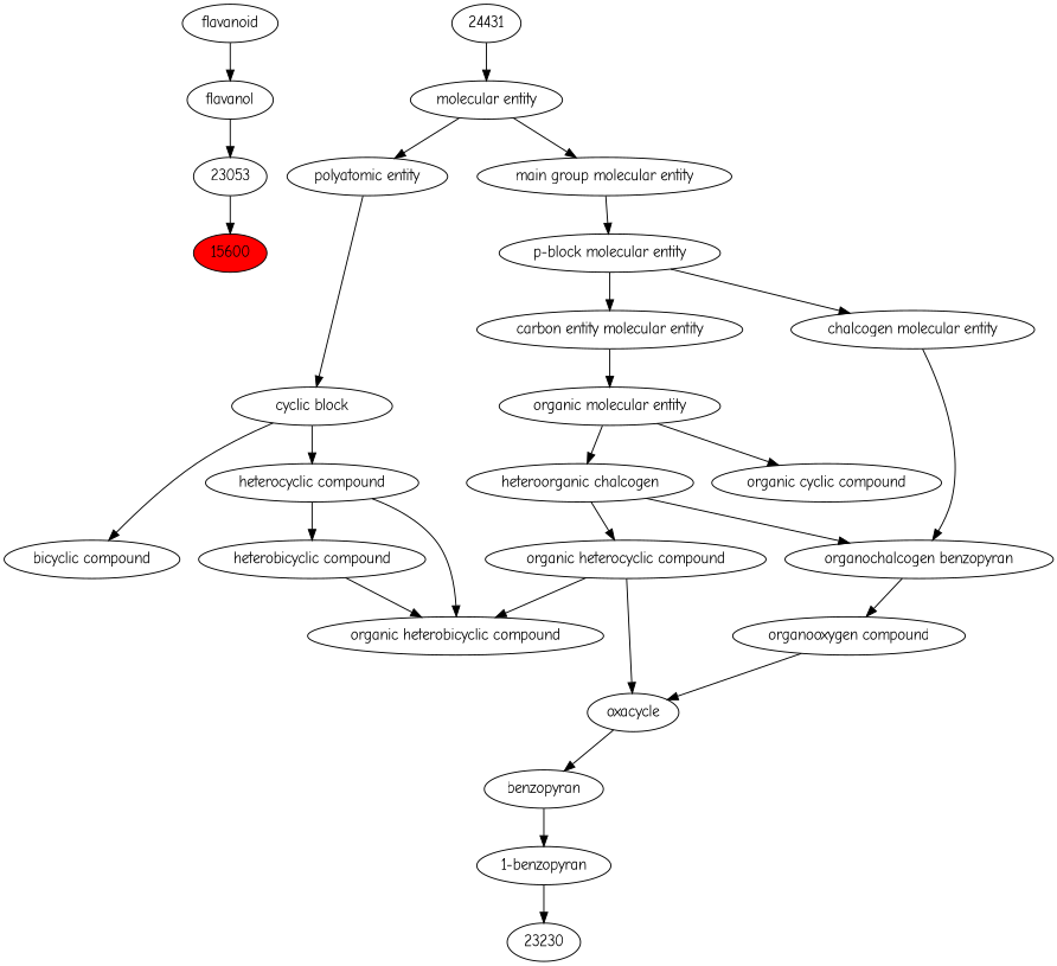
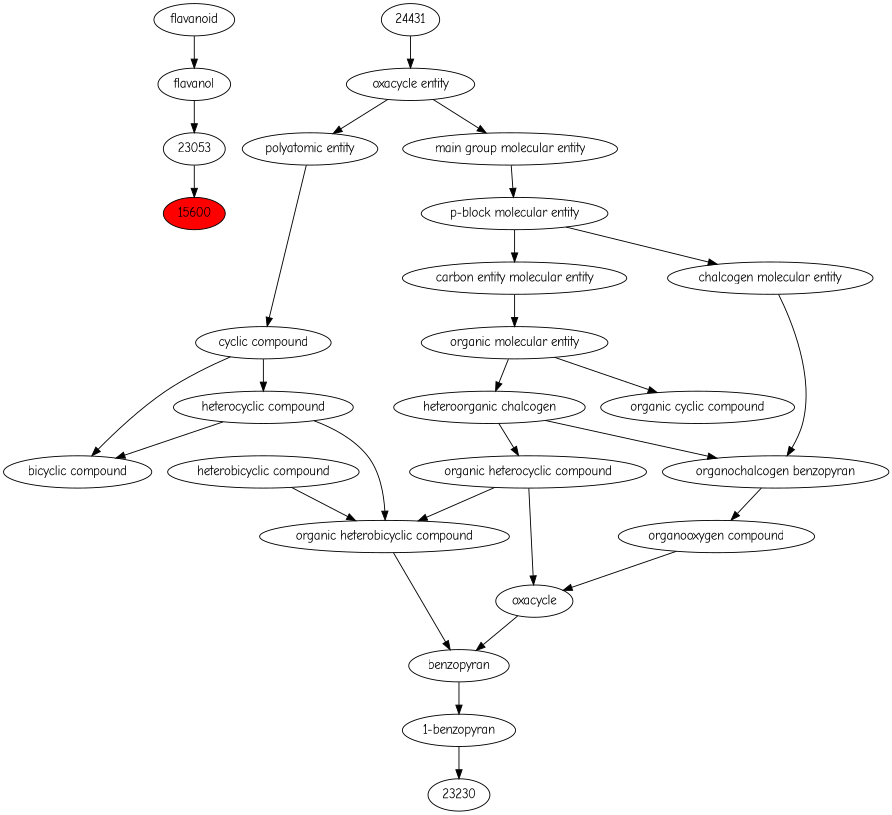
  digraph {
    fontname="Comic Neue"
    node [fontname="Comic Neue"]
    edge [fontname="Comic Neue"]
    n1 [fillcolor=red label=15600 style=filled]
    n2 [label=23053]
    n3 [label=flavanol]
    n4 [label=flavanoid]
    n5 [label=23230]
    n6 [label="1-benzopyran"]
    n7 [label=benzopyran]
    n8 [label=oxacycle]
    n9 [label="organic heterobicyclic compound"]
    n10 [label="organic heterocyclic compound"]
    n11 [label="organooxygen compound"]
    n12 [label="heterobicyclic compound"]
    n13 [label="heteroorganic chalcogen"]
    n14 [label="organochalcogen benzopyran"]
    n15 [label="organic cyclic compound"]
    n16 [label="heterocyclic compound"]
    n17 [label="bicyclic compound"]
    n18 [label="organic molecular entity"]
-   n19 [label="cyclic block"]
+   n19 [label="cyclic compound"]
    n20 [label="chalcogen molecular entity"]
    n21 [label="carbon entity molecular entity"]
    n22 [label="polyatomic entity"]
    n23 [label="p-block molecular entity"]
-   n24 [label="molecular entity"]
+   n24 [label="oxacycle entity"]
    n25 [label="main group molecular entity"]
    n26 [label=24431]
    n2 -> n1
    n3 -> n2
    n4 -> n3
    n6 -> n5
    n7 -> n6
    n8 -> n7
+   n9 -> n7
    n10 -> n8
    n10 -> n9
    n11 -> n8
    n12 -> n9
    n13 -> n10
    n13 -> n14
    n14 -> n11
    n16 -> n9
-   n16 -> n12
+   n16 -> n17
    n18 -> n13
    n18 -> n15
    n19 -> n16
    n19 -> n17
    n20 -> n14
    n21 -> n18
    n22 -> n19
    n23 -> n20
    n23 -> n21
    n24 -> n22
    n24 -> n25
    n25 -> n23
    n26 -> n24
  }
